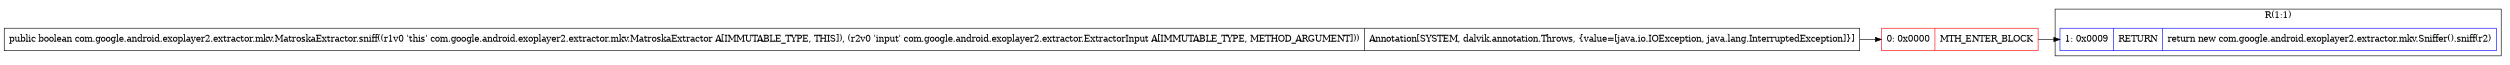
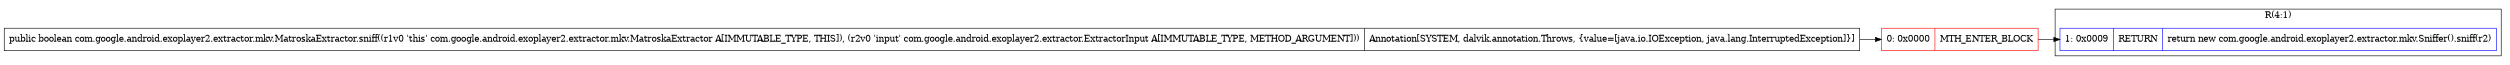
  digraph {
    rankdir=LR
    node [shape=record]
    n1 [color=blue label="{1\:\ 0x0009|RETURN\l|return new com.google.android.exoplayer2.extractor.mkv.Sniffer().sniff(r2)\l}"]
    n2 [color=red label="{0\:\ 0x0000|MTH_ENTER_BLOCK\l}"]
    n3 [label="{public boolean com.google.android.exoplayer2.extractor.mkv.MatroskaExtractor.sniff((r1v0 'this' com.google.android.exoplayer2.extractor.mkv.MatroskaExtractor A[IMMUTABLE_TYPE, THIS]), (r2v0 'input' com.google.android.exoplayer2.extractor.ExtractorInput A[IMMUTABLE_TYPE, METHOD_ARGUMENT]))  | Annotation[SYSTEM, dalvik.annotation.Throws, \{value=[java.io.IOException, java.lang.InterruptedException]\}]\l}"]
    subgraph cluster_1 {
-     label="R(1:1)"
+     label="R(4:1)"
      n1
    }
    n2 -> n1
    n3 -> n2
  }
